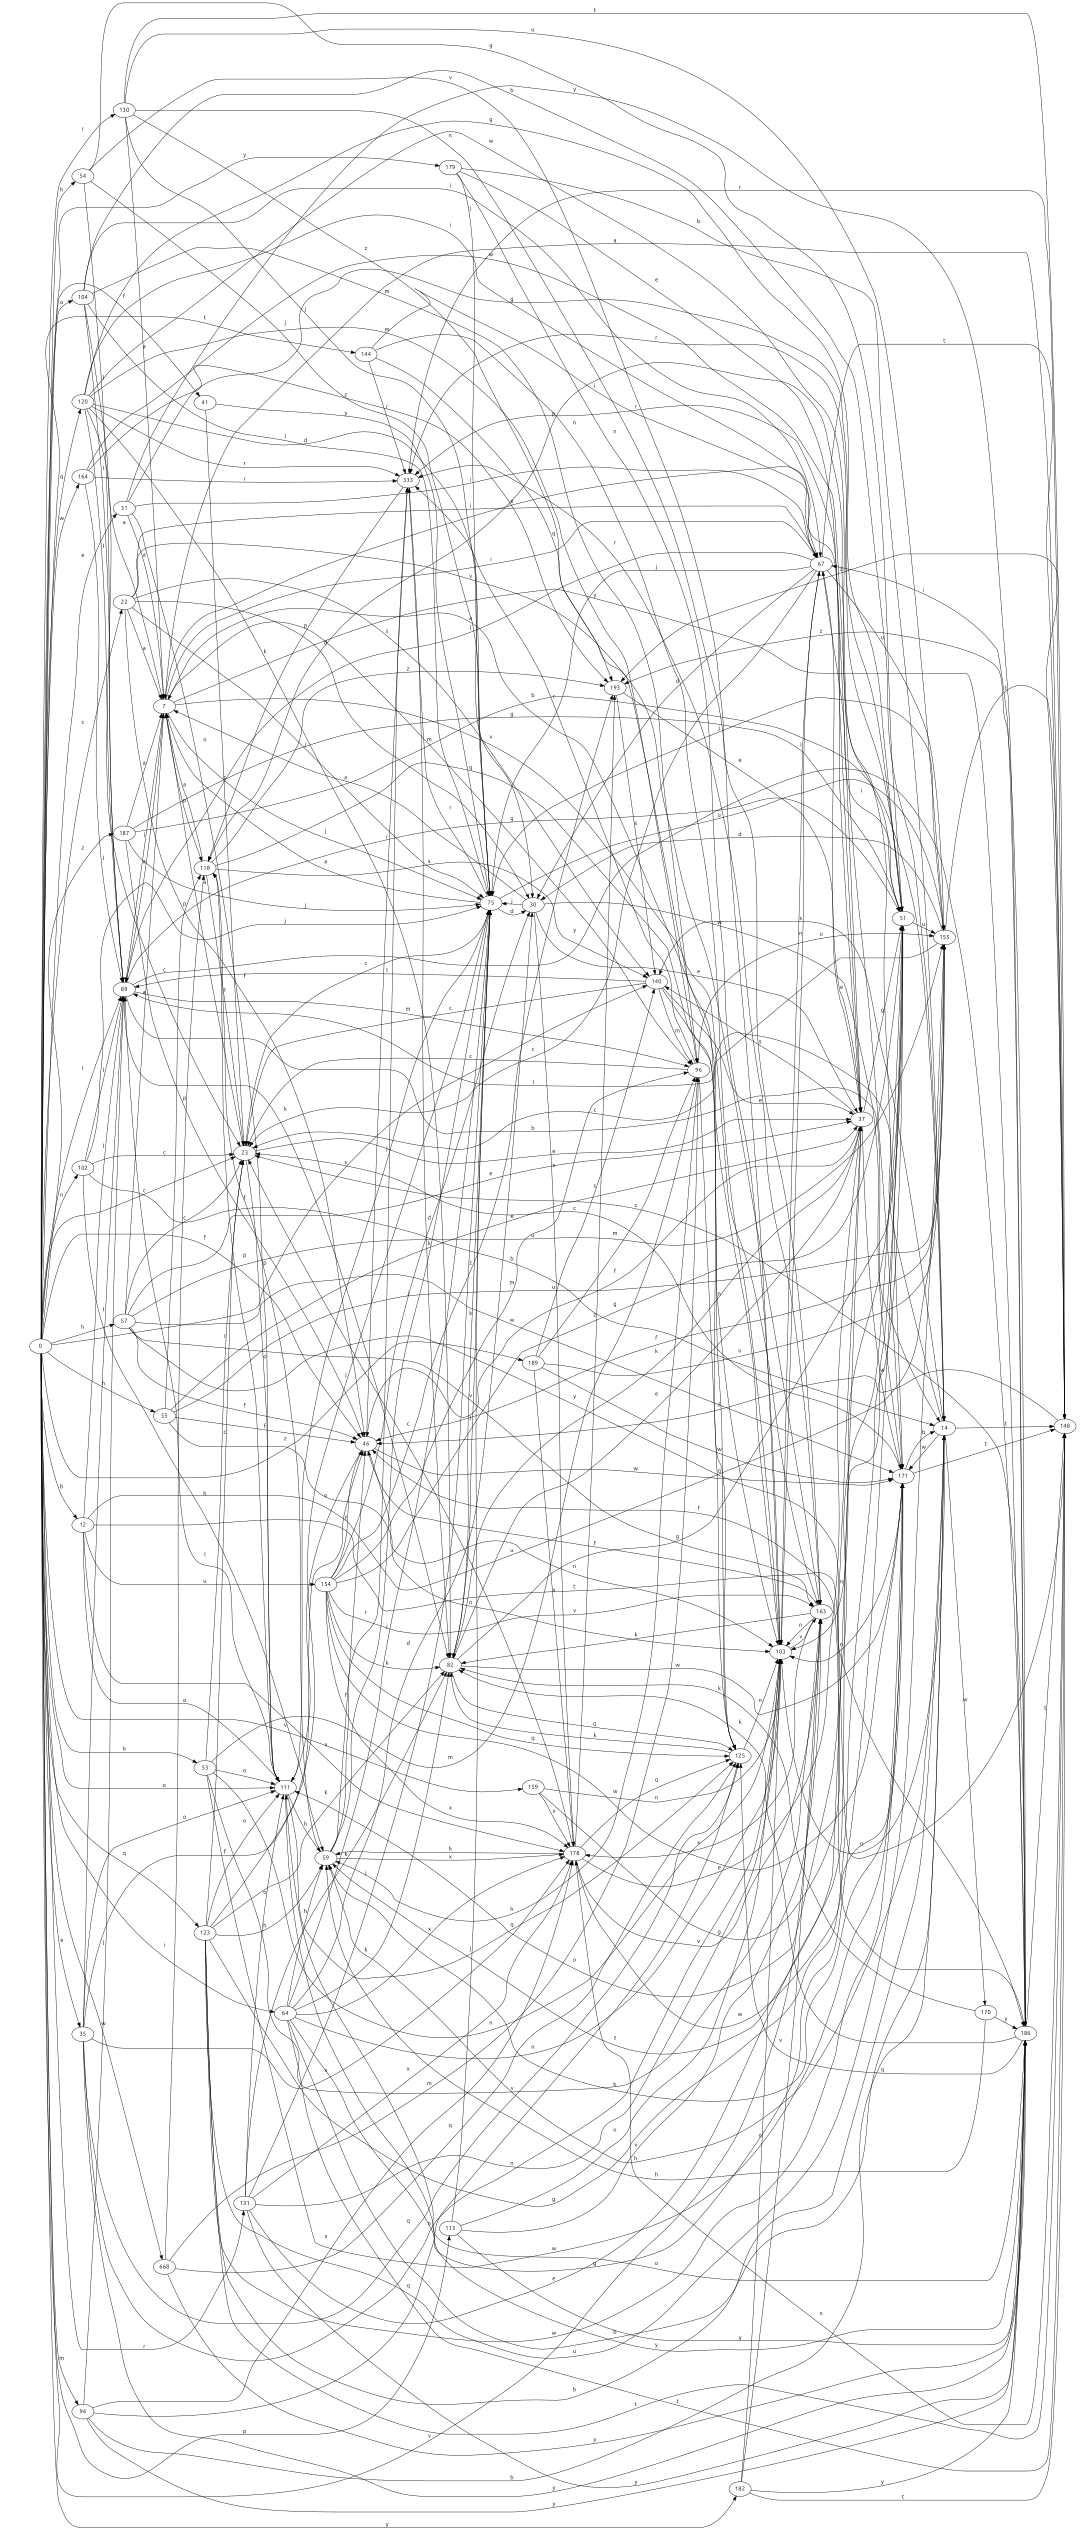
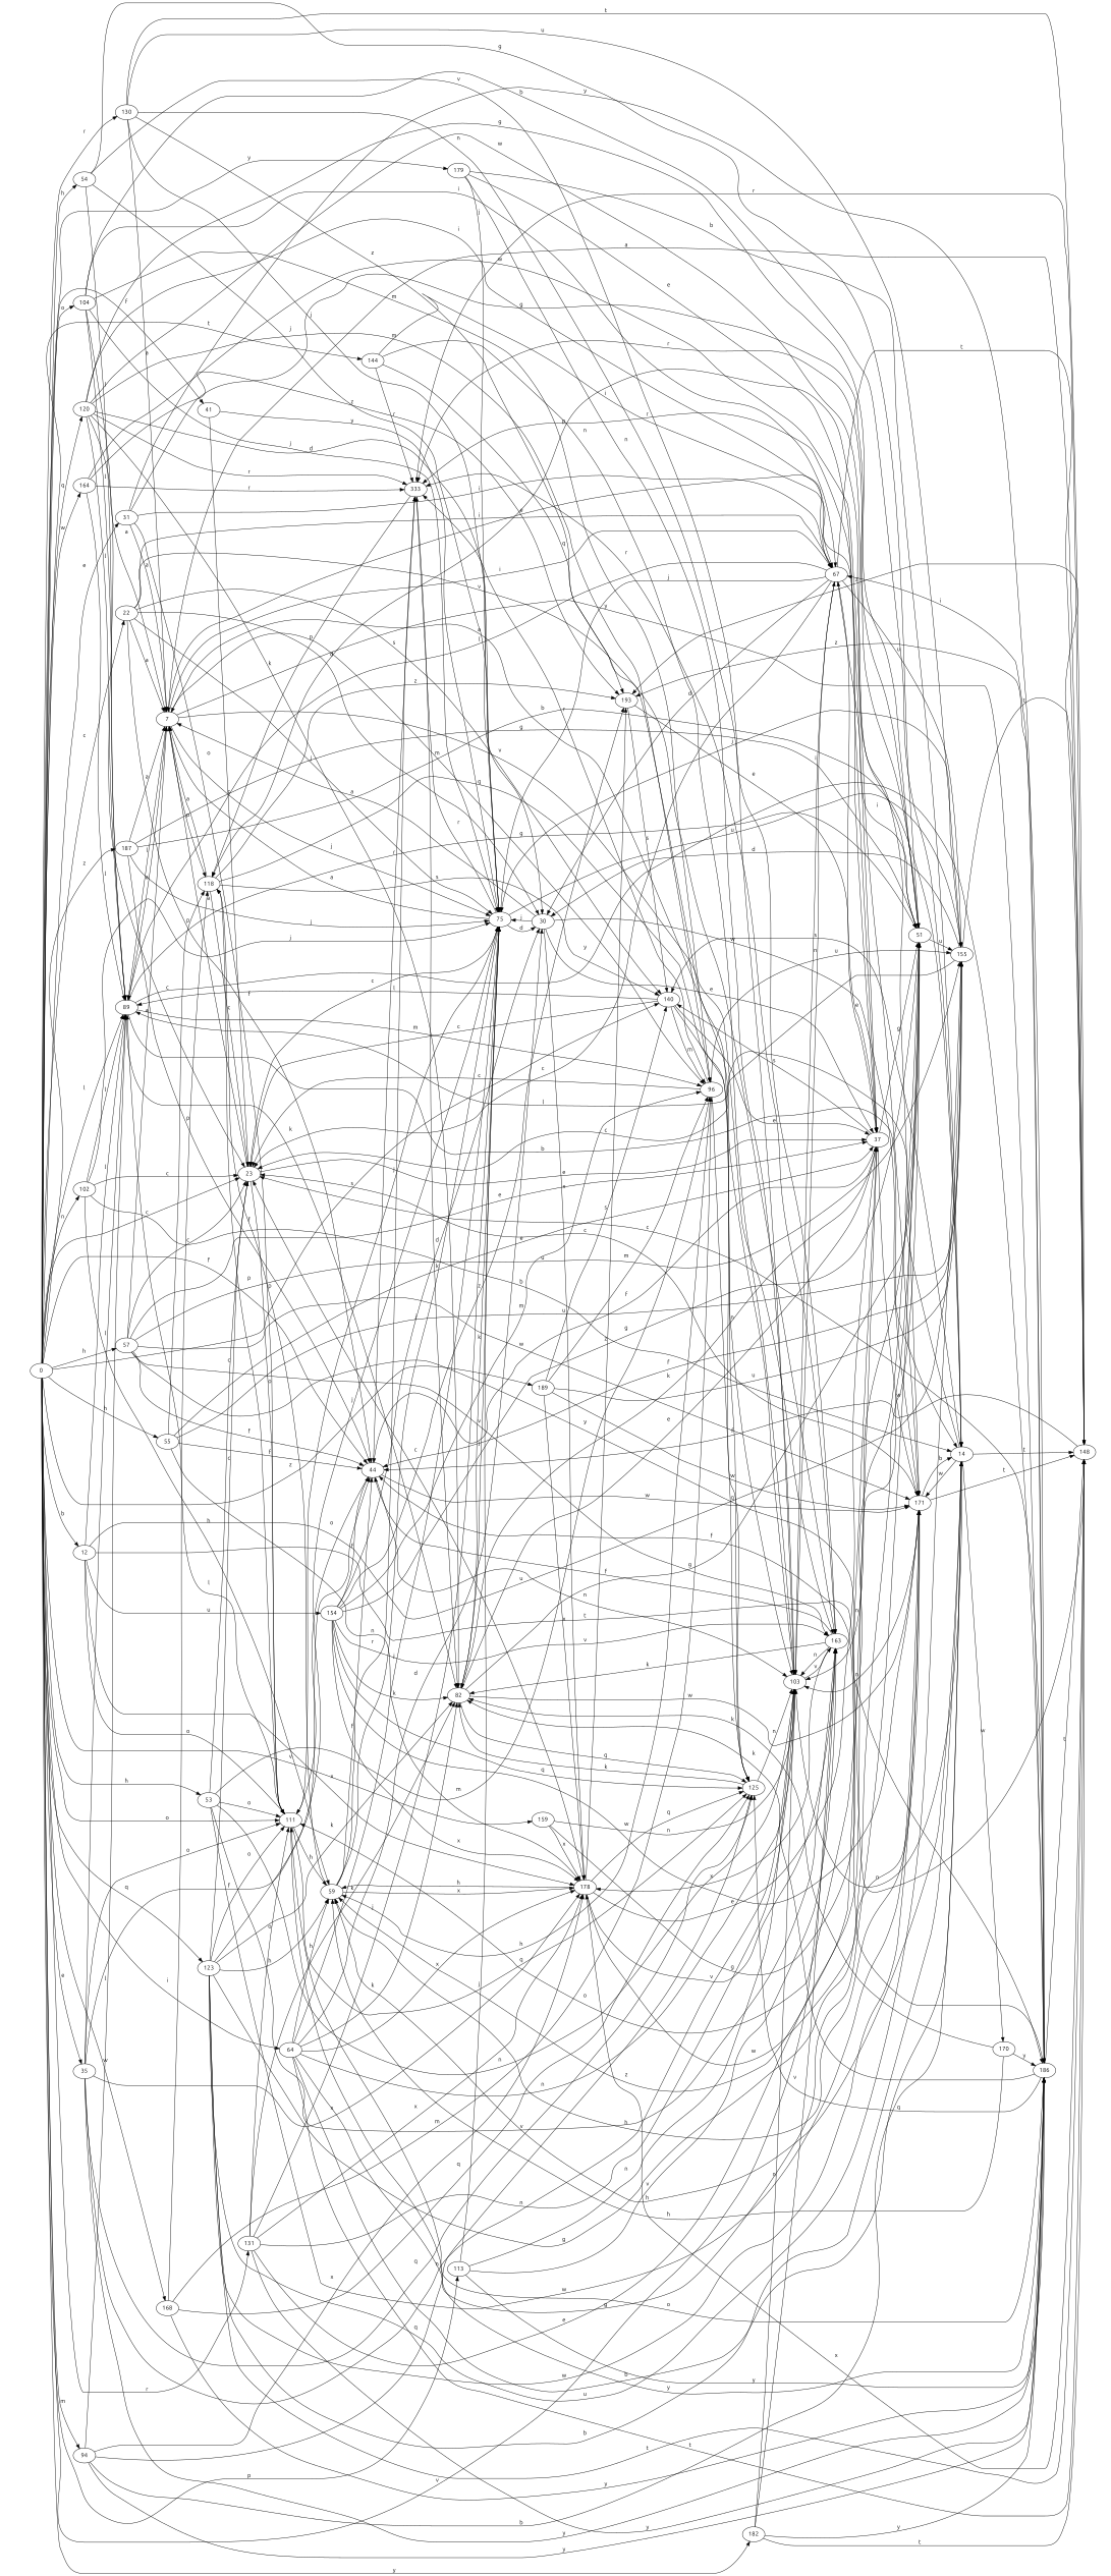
  strict digraph {
    fontname=Ubuntu
    rankdir=LR
    node [fontname=Ubuntu]
    edge [fontname=Ubuntu]
    0
    12
    22
    23
    31
    35
    41
-   44 [label=46]
+   44
    53
    54
    55
    57
    64
    89
    94
    102
    104
    111
    113
    120
    123
    130
    131
    140
    144
    159
    163
    164
-   168 [label=668]
+   168
    179
    182
    187
    189
    148
    154
    155
    178
    7
    67
    75
    30
    37
    186
    51
    103
    125
    171
    n48 [label=333]
    96
    118
    14
    59
    82
    193
    170
    0 -> 12 [label=b]
    0 -> 22 [label=c]
    0 -> 23 [label=c]
    0 -> 31 [label=e]
    0 -> 35 [label=e]
    0 -> 41 [label=f]
    0 -> 44 [label=f]
    0 -> 53 [label=h]
    0 -> 54 [label=h]
    0 -> 55 [label=h]
    0 -> 57 [label=h]
    0 -> 64 [label=i]
    0 -> 89 [label=l]
    0 -> 94 [label=m]
    0 -> 102 [label=n]
    0 -> 104 [label=o]
    0 -> 111 [label=o]
    0 -> 113 [label=p]
    0 -> 120 [label=q]
    0 -> 123 [label=q]
    0 -> 130 [label=r]
    0 -> 131 [label=r]
    0 -> 140 [label=s]
    0 -> 144 [label=t]
    0 -> 159 [label=v]
    0 -> 163 [label=v]
    0 -> 164 [label=w]
    0 -> 168 [label=w]
    0 -> 179 [label=y]
    0 -> 182 [label=y]
    0 -> 187 [label=z]
    0 -> 189 [label=z]
    12 -> 89 [label=l]
    12 -> 111 [label=o]
    12 -> 148 [label=t]
    12 -> 154 [label=u]
    12 -> 155 [label=u]
    12 -> 178 [label=x]
    22 -> 44 [label=f]
    22 -> 140 [label=s]
    22 -> 163 [label=v]
    22 -> 7 [label=a]
    22 -> 67 [label=i]
    22 -> 75 [label=j]
    22 -> 30 [label=d]
    23 -> 111 [label=o]
    23 -> 7 [label=a]
    23 -> 37 [label=e]
    31 -> 111 [label=o]
    31 -> 7 [label=a]
    31 -> 67 [label=i]
    31 -> 186 [label=y]
    31 -> 51 [label=g]
    35 -> 44 [label=f]
    35 -> 89 [label=l]
    35 -> 111 [label=o]
    35 -> 178 [label=x]
    35 -> 186 [label=y]
    35 -> 103 [label=n]
    35 -> 125 [label=q]
    41 -> 23 [label=c]
    41 -> 75 [label=y]
    44 -> 111 [label=o]
    44 -> 103 [label=n]
    44 -> 171 [label=w]
    44 -> n48 [label=r]
    53 -> 23 [label=c]
    53 -> 111 [label=o]
    53 -> 163 [label=v]
    53 -> 103 [label=n]
    53 -> 171 [label=w]
    53 -> 96 [label=m]
    54 -> 89 [label=l]
    54 -> 163 [label=v]
    54 -> 75 [label=j]
    54 -> 51 [label=g]
    55 -> 44 [label=f]
    55 -> 155 [label=u]
    55 -> 37 [label=e]
-   55 -> 103 [label=n]
+   55 -> 178 [label=n]
    55 -> 118 [label=p]
    57 -> 23 [label=c]
    57 -> 44 [label=f]
    57 -> 163 [label=v]
    57 -> 155 [label=u]
    57 -> 7 [label=a]
    57 -> 37 [label=e]
    57 -> 186 [label=y]
    57 -> 171 [label=w]
    64 -> 148 [label=t]
    64 -> 178 [label=x]
    64 -> 75 [label=j]
    64 -> 30 [label=d]
    64 -> 51 [label=g]
    64 -> 103 [label=n]
    64 -> 14 [label=b]
    64 -> 59 [label=h]
    64 -> 82 [label=k]
    89 -> 7 [label=a]
    89 -> 186 [label=y]
    89 -> 51 [label=g]
    89 -> 96 [label=m]
    89 -> 14 [label=b]
    89 -> 82 [label=k]
    94 -> 89 [label=l]
    94 -> 178 [label=x]
    94 -> 186 [label=y]
    94 -> 125 [label=q]
    94 -> 14 [label=b]
    102 -> 23 [label=c]
    102 -> 89 [label=l]
    102 -> 75 [label=j]
    102 -> 14 [label=b]
    102 -> 59 [label=h]
    104 -> 89 [label=l]
    104 -> 7 [label=a]
    104 -> 67 [label=i]
    104 -> 75 [label=j]
    104 -> 96 [label=m]
    104 -> 14 [label=b]
    111 -> 89 [label=l]
    111 -> 75 [label=j]
    111 -> 186 [label=y]
    111 -> 125 [label=q]
    111 -> 118 [label=p]
    111 -> 59 [label=h]
    113 -> 163 [label=v]
    113 -> 75 [label=j]
    113 -> 186 [label=y]
    113 -> 103 [label=n]
    120 -> 23 [label=c]
    120 -> 89 [label=l]
    120 -> 67 [label=i]
    120 -> 30 [label=d]
    120 -> 51 [label=g]
    120 -> 171 [label=w]
    120 -> n48 [label=r]
    120 -> 96 [label=m]
    120 -> 82 [label=k]
    123 -> 23 [label=c]
    123 -> 111 [label=o]
    123 -> 148 [label=t]
    123 -> 155 [label=u]
    123 -> 75 [label=j]
    123 -> 51 [label=g]
    123 -> 171 [label=w]
    123 -> 14 [label=b]
    123 -> 59 [label=h]
    123 -> 82 [label=k]
    130 -> 148 [label=t]
    130 -> 155 [label=u]
    130 -> 7 [label=a]
    130 -> 75 [label=j]
    130 -> 103 [label=n]
    130 -> 193 [label=z]
    131 -> 111 [label=o]
    131 -> 178 [label=x]
    131 -> 75 [label=j]
    131 -> 37 [label=e]
    131 -> 186 [label=y]
    131 -> 103 [label=n]
    131 -> 82 [label=k]
    140 -> 23 [label=c]
    140 -> 89 [label=l]
    140 -> 37 [label=e]
    140 -> 103 [label=n]
    140 -> 96 [label=m]
    144 -> 67 [label=i]
    144 -> 103 [label=n]
    144 -> 125 [label=q]
    144 -> n48 [label=r]
    159 -> 178 [label=x]
    159 -> 51 [label=g]
    159 -> 103 [label=n]
    163 -> 44 [label=f]
    163 -> 178 [label=x]
    163 -> 103 [label=n]
    163 -> n48 [label=r]
    163 -> 82 [label=k]
    164 -> 89 [label=l]
    164 -> 171 [label=w]
    164 -> n48 [label=r]
    164 -> 193 [label=z]
    168 -> 186 [label=y]
    168 -> 125 [label=q]
    168 -> 96 [label=m]
    168 -> 118 [label=p]
    179 -> 75 [label=j]
    179 -> 37 [label=e]
    179 -> 103 [label=n]
    179 -> 14 [label=b]
    182 -> 163 [label=v]
    182 -> 148 [label=t]
    182 -> 186 [label=y]
    182 -> 103 [label=n]
    187 -> 44 [label=f]
    187 -> 7 [label=a]
    187 -> 75 [label=j]
    187 -> 51 [label=g]
    187 -> 14 [label=b]
    189 -> 140 [label=s]
    189 -> 155 [label=u]
    189 -> 178 [label=x]
    189 -> 171 [label=w]
    189 -> 96 [label=m]
    148 -> 44 [label=f]
    148 -> 178 [label=x]
    148 -> 7 [label=a]
    148 -> n48 [label=r]
    148 -> 193 [label=z]
    154 -> 44 [label=f]
    154 -> 163 [label=v]
    154 -> 178 [label=x]
    154 -> 30 [label=d]
    154 -> 51 [label=g]
    154 -> 125 [label=q]
    154 -> 171 [label=w]
    154 -> 96 [label=m]
    154 -> 82 [label=k]
    154 -> 193 [label=z]
    155 -> 23 [label=c]
    155 -> 44 [label=f]
    155 -> 148 [label=t]
    155 -> 75 [label=j]
    155 -> 30 [label=d]
    178 -> 23 [label=c]
    178 -> 163 [label=v]
    178 -> 37 [label=e]
    178 -> 125 [label=q]
    178 -> 171 [label=w]
    178 -> 59 [label=h]
    178 -> 193 [label=z]
    7 -> 89 [label=l]
    7 -> 163 [label=v]
    7 -> 67 [label=i]
    7 -> 75 [label=j]
    7 -> 37 [label=e]
    7 -> 186 [label=y]
    7 -> 96 [label=m]
    7 -> 118 [label=p]
    67 -> 23 [label=c]
    67 -> 89 [label=l]
    67 -> 148 [label=t]
    67 -> 155 [label=u]
    67 -> 75 [label=j]
    67 -> 30 [label=d]
    67 -> 37 [label=e]
    67 -> 103 [label=n]
    75 -> 23 [label=c]
    75 -> 155 [label=u]
    75 -> 7 [label=a]
    75 -> 30 [label=d]
    75 -> n48 [label=r]
    75 -> 82 [label=k]
    30 -> 178 [label=x]
    30 -> 7 [label=a]
    30 -> 75 [label=j]
    30 -> 37 [label=e]
    30 -> 171 [label=w]
    37 -> 44 [label=f]
    37 -> 111 [label=o]
    37 -> 140 [label=s]
    37 -> 51 [label=g]
    37 -> 171 [label=w]
    37 -> n48 [label=r]
    37 -> 82 [label=k]
    186 -> 23 [label=c]
    186 -> 44 [label=f]
    186 -> 111 [label=o]
    186 -> 148 [label=t]
    186 -> 67 [label=i]
    186 -> 125 [label=q]
    186 -> 82 [label=k]
    186 -> 193 [label=z]
    51 -> 155 [label=u]
    51 -> 67 [label=i]
    51 -> 103 [label=n]
    51 -> n48 [label=r]
    51 -> 118 [label=p]
    51 -> 59 [label=z]
    103 -> 163 [label=v]
    103 -> 7 [label=a]
    103 -> 67 [label=i]
    125 -> 103 [label=n]
    125 -> 82 [label=k]
    171 -> 23 [label=c]
    171 -> 148 [label=t]
    171 -> 103 [label=n]
    171 -> 14 [label=b]
    171 -> 59 [label=h]
    n48 -> 118 [label=p]
    n48 -> 82 [label=k]
    96 -> 23 [label=c]
    96 -> 155 [label=u]
    96 -> 125 [label=q]
    96 -> n48 [label=r]
    96 -> 59 [label=h]
    118 -> 23 [label=c]
    118 -> 140 [label=s]
    118 -> 7 [label=a]
    118 -> 125 [label=q]
    118 -> 193 [label=z]
    14 -> 89 [label=l]
    14 -> 140 [label=s]
    14 -> 148 [label=t]
    14 -> 103 [label=n]
    14 -> 171 [label=w]
    14 -> 59 [label=h]
    14 -> 170 [label=w]
    59 -> 44 [label=f]
    59 -> 178 [label=x]
    59 -> 75 [label=j]
    59 -> n48 [label=r]
    59 -> 118 [label=p]
    82 -> 75 [label=j]
    82 -> 37 [label=e]
    82 -> 51 [label=g]
    82 -> 125 [label=q]
    82 -> 171 [label=w]
    193 -> 140 [label=s]
    193 -> 37 [label=e]
    170 -> 186 [label=y]
    170 -> 59 [label=h]
    170 -> 82 [label=k]
  }
